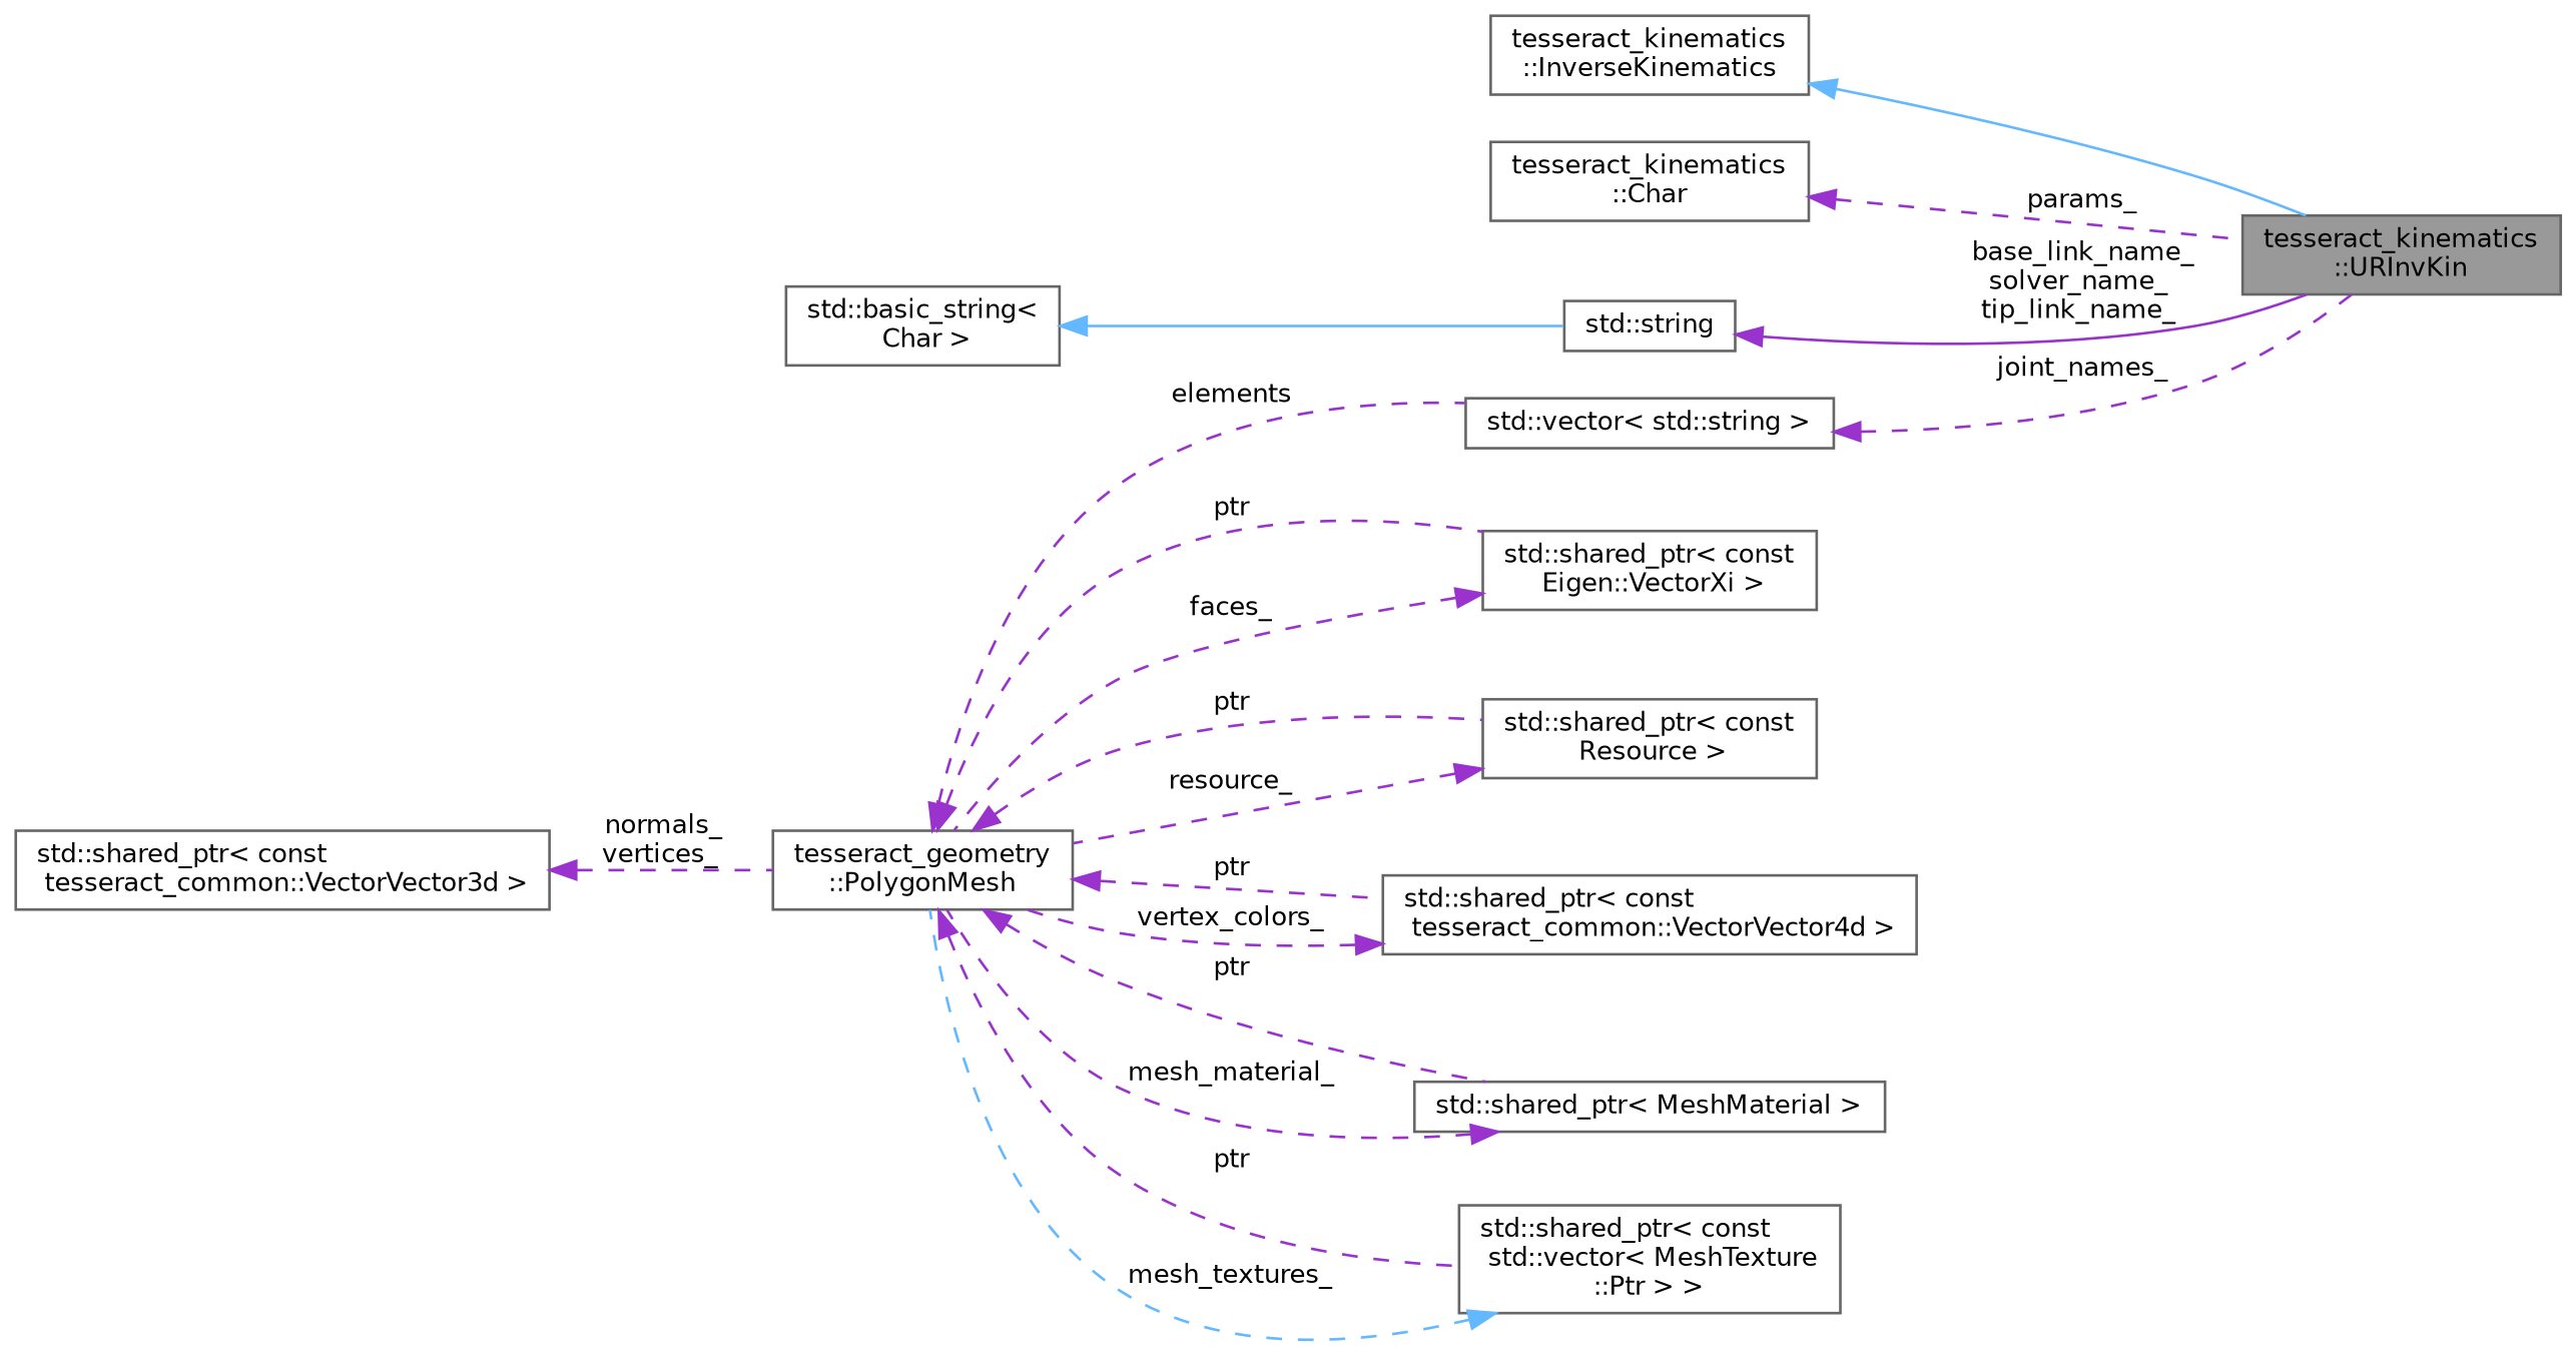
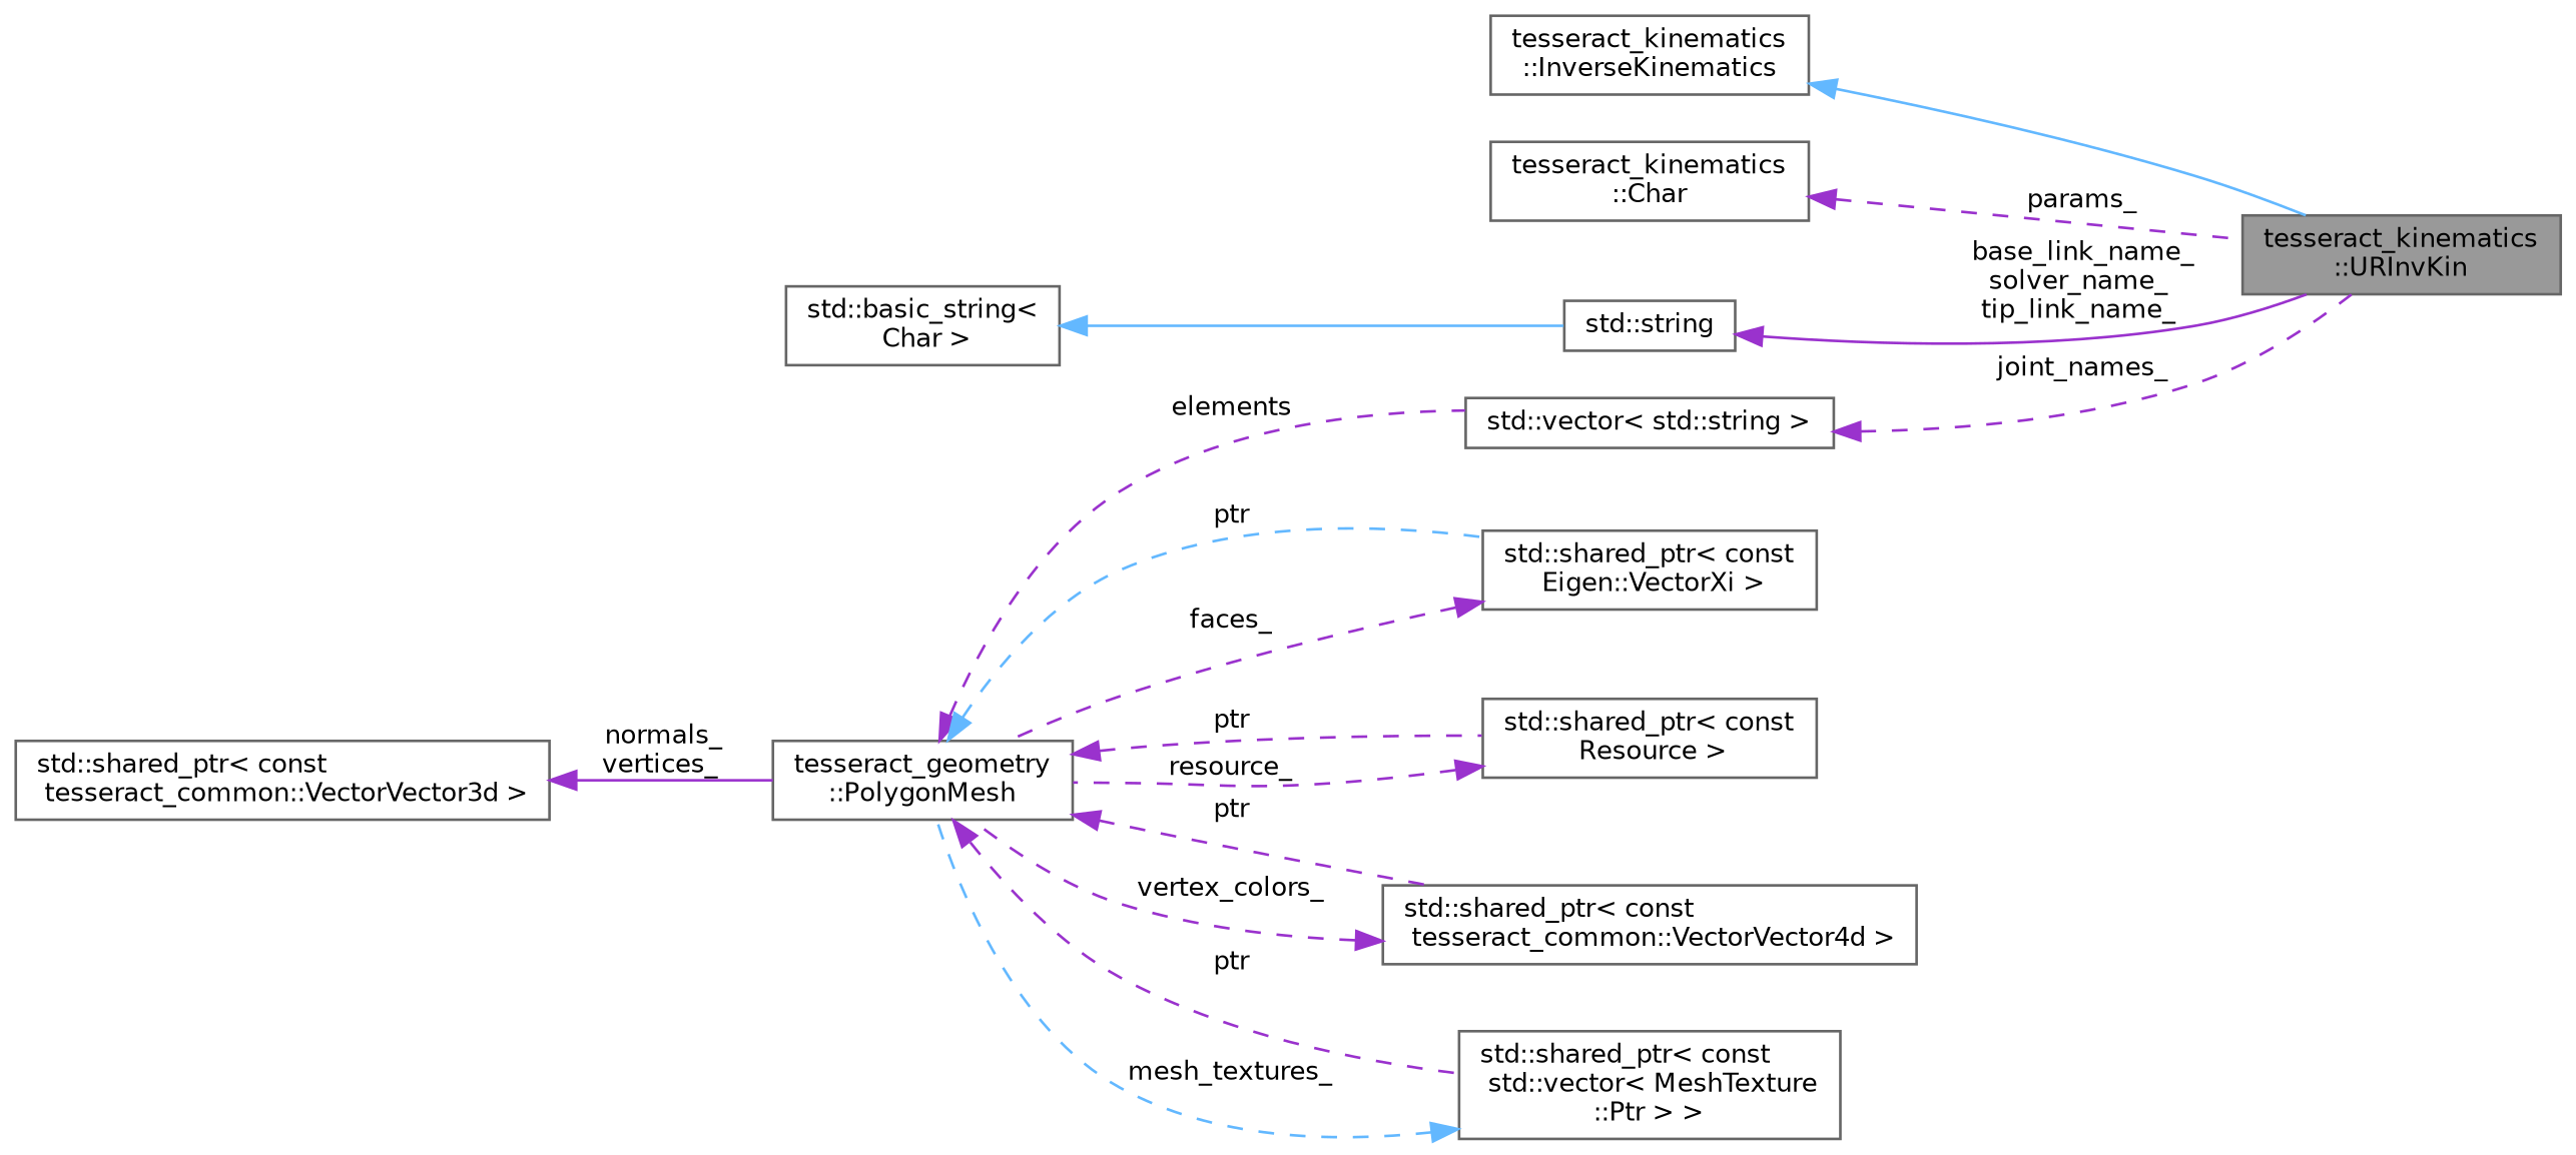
  digraph {
    rankdir=LR
    node [color=gray40 fillcolor=white fontname=Helvetica fontsize=10 shape=box style=filled]
    edge [color=darkorchid3 dir=back fontname=Helvetica fontsize=10 labelfontname=Helvetica labelfontsize=10 style=dashed]
    n1 [fillcolor=grey60 fontcolor=black height=0.2 label="tesseract_kinematics\l::URInvKin" width=0.4]
    n2 [height=0.2 label="tesseract_kinematics\l::InverseKinematics" width=0.4]
    n3 [height=0.2 label="tesseract_kinematics\l::Char" width=0.4]
    n4 [height=0.2 label="std::string" width=0.4]
    n5 [height=0.2 label="std::basic_string\<\l Char \>" width=0.4]
    n6 [height=0.2 label="std::vector\< std::string \>" width=0.4]
    n7 [height=0.2 label="tesseract_geometry\l::PolygonMesh" width=0.4]
    n8 [height=0.2 label="std::shared_ptr\< const\l Eigen::VectorXi \>" width=0.4]
    n9 [height=0.2 label="std::shared_ptr\< const\l Resource \>" width=0.4]
    n10 [height=0.2 label="std::shared_ptr\< const\l tesseract_common::VectorVector4d \>" width=0.4]
-   n11 [height=0.2 label="std::shared_ptr\< MeshMaterial \>" width=0.4]
    n12 [height=0.2 label="std::shared_ptr\< const\l std::vector\< MeshTexture\l::Ptr \> \>" width=0.4]
    n13 [height=0.2 label="std::shared_ptr\< const\l tesseract_common::VectorVector3d \>" width=0.4]
    n2 -> n1 [color=steelblue1 style=solid]
    n3 -> n1 [label=" params_"]
    n4 -> n1 [label=" base_link_name_\nsolver_name_\ntip_link_name_" style=solid]
    n5 -> n4 [color=steelblue1 style=solid]
    n6 -> n1 [label=" joint_names_"]
    n7 -> n6 [label=" elements"]
-   n7 -> n8 [label=" ptr"]
+   n7 -> n8 [color=steelblue1 label=" ptr"]
    n7 -> n9 [label=" ptr"]
    n7 -> n10 [label=" ptr"]
-   n7 -> n11 [label=" ptr"]
    n7 -> n12 [label=" ptr"]
    n8 -> n7 [label=" faces_"]
    n9 -> n7 [label=" resource_"]
    n10 -> n7 [label=" vertex_colors_"]
-   n11 -> n7 [label=" mesh_material_"]
    n12 -> n7 [color=steelblue1 label=" mesh_textures_"]
-   n13 -> n7 [label=" normals_\nvertices_"]
+   n13 -> n7 [label=" normals_\nvertices_" style=solid]
  }
